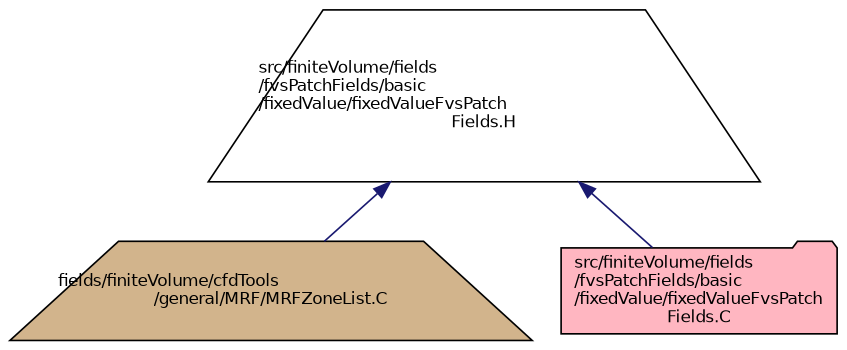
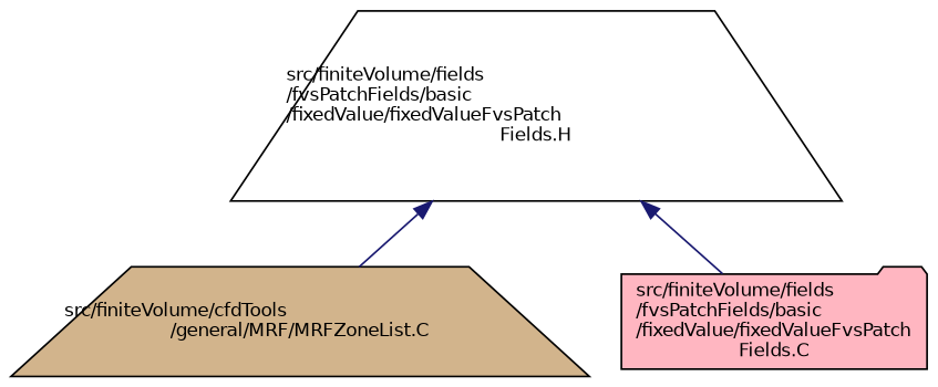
  digraph {
    node [color=black fontname=Helvetica fontsize=10 shape=trapezium style=filled]
    edge [color=midnightblue dir=back fontname=Helvetica fontsize=10 labelfontname=Helvetica labelfontsize=10 style=solid]
    n1 [fillcolor=white fontcolor=black height=0.2 label="src/finiteVolume/fields\l/fvsPatchFields/basic\l/fixedValue/fixedValueFvsPatch\lFields.H" width=0.4]
-   n2 [height=0.2 label="fields/finiteVolume/cfdTools\l/general/MRF/MRFZoneList.C" width=0.4 fillcolor=tan]
+   n2 [height=0.2 label="src/finiteVolume/cfdTools\l/general/MRF/MRFZoneList.C" width=0.4 fillcolor=tan]
    n3 [height=0.2 label="src/finiteVolume/fields\l/fvsPatchFields/basic\l/fixedValue/fixedValueFvsPatch\lFields.C" shape=folder width=0.4 fillcolor=lightpink]
    n1 -> n2
    n1 -> n3
  }
